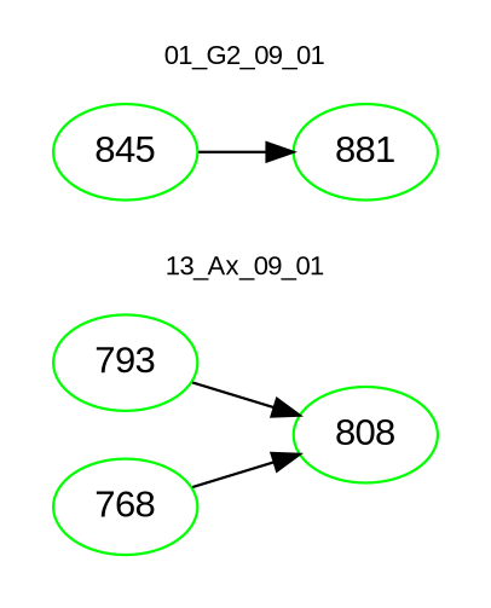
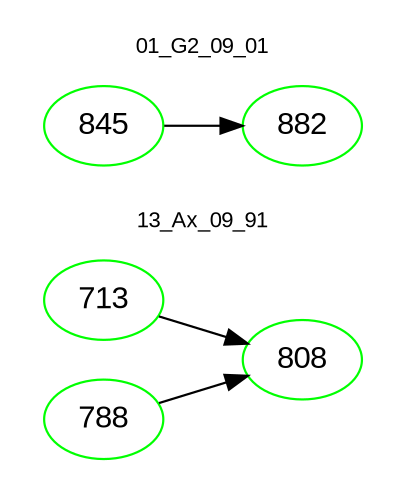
  digraph {
    fontname="Liberation Sans"
    rankdir=LR
    node [color=green fontname="Liberation Sans"]
    edge [color=black fontname="Liberation Sans"]
-   n1 [label=793]
-   n2 [label=768]
+   n1 [label=713]
+   n2 [label=788]
    n3 [label=808]
    n4 [label=845]
-   n5 [label=881]
+   n5 [label=882]
    subgraph cluster_1 {
      color=white
      fontsize=10
-     label="13_Ax_09_01"
+     label="13_Ax_09_91"
      n1
      n2
      n3
    }
    subgraph cluster_2 {
      color=white
      fontsize=10
      label="01_G2_09_01"
      n4
      n5
    }
    n1 -> n3
    n2 -> n3
    n4 -> n5
  }
